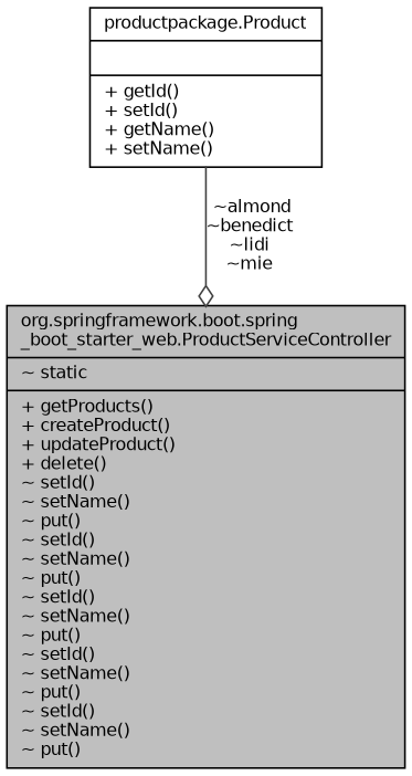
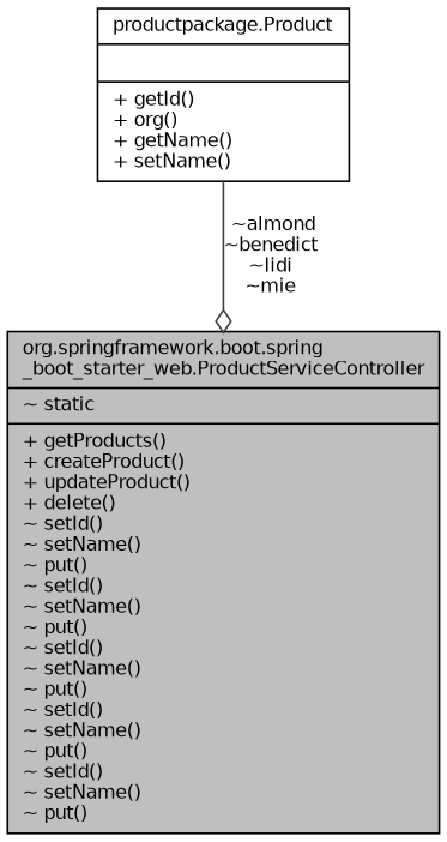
  digraph {
    node [color=black fontname=Helvetica fontsize=10 shape=record style=filled]
    n1 [fillcolor=grey75 fontcolor=black height=0.2 label="{org.springframework.boot.spring\l_boot_starter_web.ProductServiceController\n|~ static\l|+ getProducts()\l+ createProduct()\l+ updateProduct()\l+ delete()\l~ setId()\l~ setName()\l~ put()\l~ setId()\l~ setName()\l~ put()\l~ setId()\l~ setName()\l~ put()\l~ setId()\l~ setName()\l~ put()\l~ setId()\l~ setName()\l~ put()\l}" width=0.4]
-   n2 [fillcolor=white height=0.2 label="{productpackage.Product\n||+ getId()\l+ setId()\l+ getName()\l+ setName()\l}" width=0.4]
+   n2 [fillcolor=white height=0.2 label="{productpackage.Product\n||+ getId()\l+ org()\l+ getName()\l+ setName()\l}" width=0.4]
    n2 -> n1 [arrowhead=odiamond color=grey25 fontname=Helvetica fontsize=10 label=" ~almond\n~benedict\n~lidi\n~mie" labelfontname=Helvetica labelfontsize=10 style=solid]
  }
